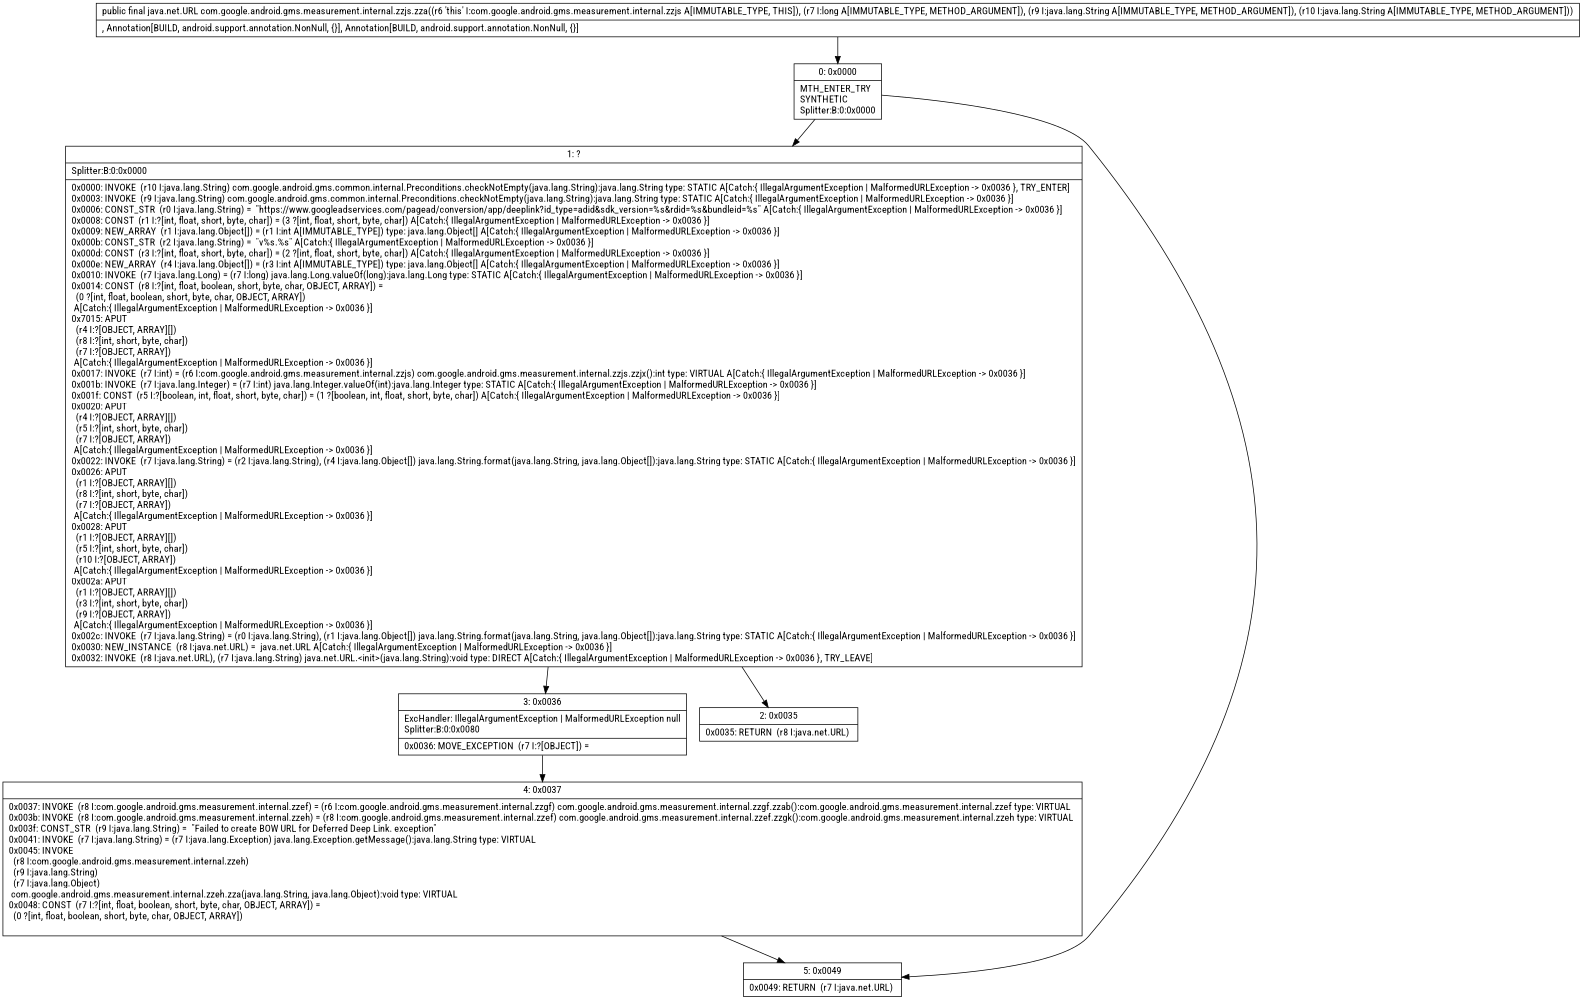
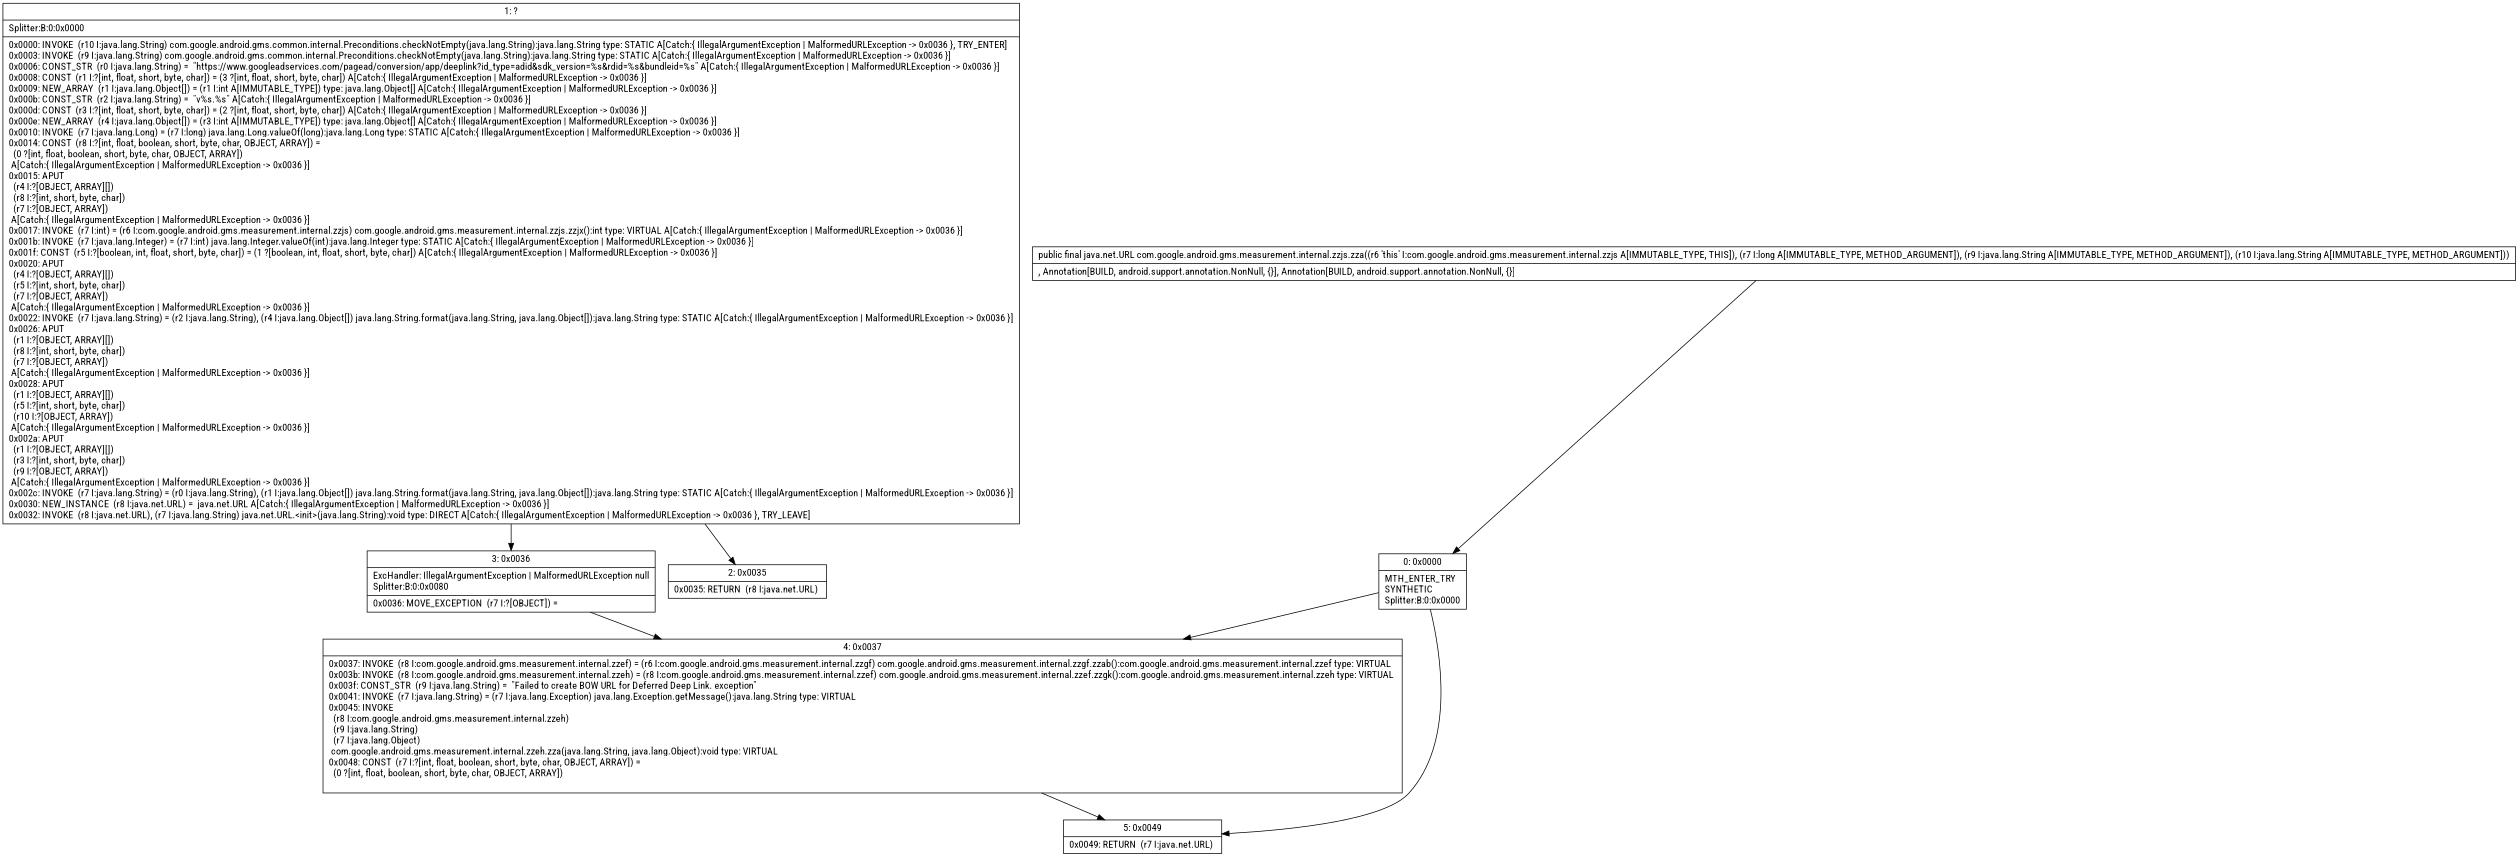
  digraph {
    fontname="Roboto Condensed"
    node [fontname="Roboto Condensed" shape=record]
    edge [fontname="Roboto Condensed"]
    n1 [label="{0\:\ 0x0000|MTH_ENTER_TRY\lSYNTHETIC\lSplitter:B:0:0x0000\l}"]
-   n2 [label="{1\:\ ?|Splitter:B:0:0x0000\l|0x0000: INVOKE  (r10 I:java.lang.String) com.google.android.gms.common.internal.Preconditions.checkNotEmpty(java.lang.String):java.lang.String type: STATIC A[Catch:\{ IllegalArgumentException \| MalformedURLException \-\> 0x0036 \}, TRY_ENTER]\l0x0003: INVOKE  (r9 I:java.lang.String) com.google.android.gms.common.internal.Preconditions.checkNotEmpty(java.lang.String):java.lang.String type: STATIC A[Catch:\{ IllegalArgumentException \| MalformedURLException \-\> 0x0036 \}]\l0x0006: CONST_STR  (r0 I:java.lang.String) =  \"https:\/\/www.googleadservices.com\/pagead\/conversion\/app\/deeplink?id_type=adid&sdk_version=%s&rdid=%s&bundleid=%s\" A[Catch:\{ IllegalArgumentException \| MalformedURLException \-\> 0x0036 \}]\l0x0008: CONST  (r1 I:?[int, float, short, byte, char]) = (3 ?[int, float, short, byte, char]) A[Catch:\{ IllegalArgumentException \| MalformedURLException \-\> 0x0036 \}]\l0x0009: NEW_ARRAY  (r1 I:java.lang.Object[]) = (r1 I:int A[IMMUTABLE_TYPE]) type: java.lang.Object[] A[Catch:\{ IllegalArgumentException \| MalformedURLException \-\> 0x0036 \}]\l0x000b: CONST_STR  (r2 I:java.lang.String) =  \"v%s.%s\" A[Catch:\{ IllegalArgumentException \| MalformedURLException \-\> 0x0036 \}]\l0x000d: CONST  (r3 I:?[int, float, short, byte, char]) = (2 ?[int, float, short, byte, char]) A[Catch:\{ IllegalArgumentException \| MalformedURLException \-\> 0x0036 \}]\l0x000e: NEW_ARRAY  (r4 I:java.lang.Object[]) = (r3 I:int A[IMMUTABLE_TYPE]) type: java.lang.Object[] A[Catch:\{ IllegalArgumentException \| MalformedURLException \-\> 0x0036 \}]\l0x0010: INVOKE  (r7 I:java.lang.Long) = (r7 I:long) java.lang.Long.valueOf(long):java.lang.Long type: STATIC A[Catch:\{ IllegalArgumentException \| MalformedURLException \-\> 0x0036 \}]\l0x0014: CONST  (r8 I:?[int, float, boolean, short, byte, char, OBJECT, ARRAY]) = \l  (0 ?[int, float, boolean, short, byte, char, OBJECT, ARRAY])\l A[Catch:\{ IllegalArgumentException \| MalformedURLException \-\> 0x0036 \}]\l0x7015: APUT  \l  (r4 I:?[OBJECT, ARRAY][])\l  (r8 I:?[int, short, byte, char])\l  (r7 I:?[OBJECT, ARRAY])\l A[Catch:\{ IllegalArgumentException \| MalformedURLException \-\> 0x0036 \}]\l0x0017: INVOKE  (r7 I:int) = (r6 I:com.google.android.gms.measurement.internal.zzjs) com.google.android.gms.measurement.internal.zzjs.zzjx():int type: VIRTUAL A[Catch:\{ IllegalArgumentException \| MalformedURLException \-\> 0x0036 \}]\l0x001b: INVOKE  (r7 I:java.lang.Integer) = (r7 I:int) java.lang.Integer.valueOf(int):java.lang.Integer type: STATIC A[Catch:\{ IllegalArgumentException \| MalformedURLException \-\> 0x0036 \}]\l0x001f: CONST  (r5 I:?[boolean, int, float, short, byte, char]) = (1 ?[boolean, int, float, short, byte, char]) A[Catch:\{ IllegalArgumentException \| MalformedURLException \-\> 0x0036 \}]\l0x0020: APUT  \l  (r4 I:?[OBJECT, ARRAY][])\l  (r5 I:?[int, short, byte, char])\l  (r7 I:?[OBJECT, ARRAY])\l A[Catch:\{ IllegalArgumentException \| MalformedURLException \-\> 0x0036 \}]\l0x0022: INVOKE  (r7 I:java.lang.String) = (r2 I:java.lang.String), (r4 I:java.lang.Object[]) java.lang.String.format(java.lang.String, java.lang.Object[]):java.lang.String type: STATIC A[Catch:\{ IllegalArgumentException \| MalformedURLException \-\> 0x0036 \}]\l0x0026: APUT  \l  (r1 I:?[OBJECT, ARRAY][])\l  (r8 I:?[int, short, byte, char])\l  (r7 I:?[OBJECT, ARRAY])\l A[Catch:\{ IllegalArgumentException \| MalformedURLException \-\> 0x0036 \}]\l0x0028: APUT  \l  (r1 I:?[OBJECT, ARRAY][])\l  (r5 I:?[int, short, byte, char])\l  (r10 I:?[OBJECT, ARRAY])\l A[Catch:\{ IllegalArgumentException \| MalformedURLException \-\> 0x0036 \}]\l0x002a: APUT  \l  (r1 I:?[OBJECT, ARRAY][])\l  (r3 I:?[int, short, byte, char])\l  (r9 I:?[OBJECT, ARRAY])\l A[Catch:\{ IllegalArgumentException \| MalformedURLException \-\> 0x0036 \}]\l0x002c: INVOKE  (r7 I:java.lang.String) = (r0 I:java.lang.String), (r1 I:java.lang.Object[]) java.lang.String.format(java.lang.String, java.lang.Object[]):java.lang.String type: STATIC A[Catch:\{ IllegalArgumentException \| MalformedURLException \-\> 0x0036 \}]\l0x0030: NEW_INSTANCE  (r8 I:java.net.URL) =  java.net.URL A[Catch:\{ IllegalArgumentException \| MalformedURLException \-\> 0x0036 \}]\l0x0032: INVOKE  (r8 I:java.net.URL), (r7 I:java.lang.String) java.net.URL.\<init\>(java.lang.String):void type: DIRECT A[Catch:\{ IllegalArgumentException \| MalformedURLException \-\> 0x0036 \}, TRY_LEAVE]\l}"]
+   n2 [label="{1\:\ ?|Splitter:B:0:0x0000\l|0x0000: INVOKE  (r10 I:java.lang.String) com.google.android.gms.common.internal.Preconditions.checkNotEmpty(java.lang.String):java.lang.String type: STATIC A[Catch:\{ IllegalArgumentException \| MalformedURLException \-\> 0x0036 \}, TRY_ENTER]\l0x0003: INVOKE  (r9 I:java.lang.String) com.google.android.gms.common.internal.Preconditions.checkNotEmpty(java.lang.String):java.lang.String type: STATIC A[Catch:\{ IllegalArgumentException \| MalformedURLException \-\> 0x0036 \}]\l0x0006: CONST_STR  (r0 I:java.lang.String) =  \"https:\/\/www.googleadservices.com\/pagead\/conversion\/app\/deeplink?id_type=adid&sdk_version=%s&rdid=%s&bundleid=%s\" A[Catch:\{ IllegalArgumentException \| MalformedURLException \-\> 0x0036 \}]\l0x0008: CONST  (r1 I:?[int, float, short, byte, char]) = (3 ?[int, float, short, byte, char]) A[Catch:\{ IllegalArgumentException \| MalformedURLException \-\> 0x0036 \}]\l0x0009: NEW_ARRAY  (r1 I:java.lang.Object[]) = (r1 I:int A[IMMUTABLE_TYPE]) type: java.lang.Object[] A[Catch:\{ IllegalArgumentException \| MalformedURLException \-\> 0x0036 \}]\l0x000b: CONST_STR  (r2 I:java.lang.String) =  \"v%s.%s\" A[Catch:\{ IllegalArgumentException \| MalformedURLException \-\> 0x0036 \}]\l0x000d: CONST  (r3 I:?[int, float, short, byte, char]) = (2 ?[int, float, short, byte, char]) A[Catch:\{ IllegalArgumentException \| MalformedURLException \-\> 0x0036 \}]\l0x000e: NEW_ARRAY  (r4 I:java.lang.Object[]) = (r3 I:int A[IMMUTABLE_TYPE]) type: java.lang.Object[] A[Catch:\{ IllegalArgumentException \| MalformedURLException \-\> 0x0036 \}]\l0x0010: INVOKE  (r7 I:java.lang.Long) = (r7 I:long) java.lang.Long.valueOf(long):java.lang.Long type: STATIC A[Catch:\{ IllegalArgumentException \| MalformedURLException \-\> 0x0036 \}]\l0x0014: CONST  (r8 I:?[int, float, boolean, short, byte, char, OBJECT, ARRAY]) = \l  (0 ?[int, float, boolean, short, byte, char, OBJECT, ARRAY])\l A[Catch:\{ IllegalArgumentException \| MalformedURLException \-\> 0x0036 \}]\l0x0015: APUT  \l  (r4 I:?[OBJECT, ARRAY][])\l  (r8 I:?[int, short, byte, char])\l  (r7 I:?[OBJECT, ARRAY])\l A[Catch:\{ IllegalArgumentException \| MalformedURLException \-\> 0x0036 \}]\l0x0017: INVOKE  (r7 I:int) = (r6 I:com.google.android.gms.measurement.internal.zzjs) com.google.android.gms.measurement.internal.zzjs.zzjx():int type: VIRTUAL A[Catch:\{ IllegalArgumentException \| MalformedURLException \-\> 0x0036 \}]\l0x001b: INVOKE  (r7 I:java.lang.Integer) = (r7 I:int) java.lang.Integer.valueOf(int):java.lang.Integer type: STATIC A[Catch:\{ IllegalArgumentException \| MalformedURLException \-\> 0x0036 \}]\l0x001f: CONST  (r5 I:?[boolean, int, float, short, byte, char]) = (1 ?[boolean, int, float, short, byte, char]) A[Catch:\{ IllegalArgumentException \| MalformedURLException \-\> 0x0036 \}]\l0x0020: APUT  \l  (r4 I:?[OBJECT, ARRAY][])\l  (r5 I:?[int, short, byte, char])\l  (r7 I:?[OBJECT, ARRAY])\l A[Catch:\{ IllegalArgumentException \| MalformedURLException \-\> 0x0036 \}]\l0x0022: INVOKE  (r7 I:java.lang.String) = (r2 I:java.lang.String), (r4 I:java.lang.Object[]) java.lang.String.format(java.lang.String, java.lang.Object[]):java.lang.String type: STATIC A[Catch:\{ IllegalArgumentException \| MalformedURLException \-\> 0x0036 \}]\l0x0026: APUT  \l  (r1 I:?[OBJECT, ARRAY][])\l  (r8 I:?[int, short, byte, char])\l  (r7 I:?[OBJECT, ARRAY])\l A[Catch:\{ IllegalArgumentException \| MalformedURLException \-\> 0x0036 \}]\l0x0028: APUT  \l  (r1 I:?[OBJECT, ARRAY][])\l  (r5 I:?[int, short, byte, char])\l  (r10 I:?[OBJECT, ARRAY])\l A[Catch:\{ IllegalArgumentException \| MalformedURLException \-\> 0x0036 \}]\l0x002a: APUT  \l  (r1 I:?[OBJECT, ARRAY][])\l  (r3 I:?[int, short, byte, char])\l  (r9 I:?[OBJECT, ARRAY])\l A[Catch:\{ IllegalArgumentException \| MalformedURLException \-\> 0x0036 \}]\l0x002c: INVOKE  (r7 I:java.lang.String) = (r0 I:java.lang.String), (r1 I:java.lang.Object[]) java.lang.String.format(java.lang.String, java.lang.Object[]):java.lang.String type: STATIC A[Catch:\{ IllegalArgumentException \| MalformedURLException \-\> 0x0036 \}]\l0x0030: NEW_INSTANCE  (r8 I:java.net.URL) =  java.net.URL A[Catch:\{ IllegalArgumentException \| MalformedURLException \-\> 0x0036 \}]\l0x0032: INVOKE  (r8 I:java.net.URL), (r7 I:java.lang.String) java.net.URL.\<init\>(java.lang.String):void type: DIRECT A[Catch:\{ IllegalArgumentException \| MalformedURLException \-\> 0x0036 \}, TRY_LEAVE]\l}"]
    n3 [label="{5\:\ 0x0049|0x0049: RETURN  (r7 I:java.net.URL) \l}"]
    n4 [label="{3\:\ 0x0036|ExcHandler: IllegalArgumentException \| MalformedURLException null\lSplitter:B:0:0x0080\l|0x0036: MOVE_EXCEPTION  (r7 I:?[OBJECT]) =  \l}"]
    n5 [label="{2\:\ 0x0035|0x0035: RETURN  (r8 I:java.net.URL) \l}"]
    n6 [label="{4\:\ 0x0037|0x0037: INVOKE  (r8 I:com.google.android.gms.measurement.internal.zzef) = (r6 I:com.google.android.gms.measurement.internal.zzgf) com.google.android.gms.measurement.internal.zzgf.zzab():com.google.android.gms.measurement.internal.zzef type: VIRTUAL \l0x003b: INVOKE  (r8 I:com.google.android.gms.measurement.internal.zzeh) = (r8 I:com.google.android.gms.measurement.internal.zzef) com.google.android.gms.measurement.internal.zzef.zzgk():com.google.android.gms.measurement.internal.zzeh type: VIRTUAL \l0x003f: CONST_STR  (r9 I:java.lang.String) =  \"Failed to create BOW URL for Deferred Deep Link. exception\" \l0x0041: INVOKE  (r7 I:java.lang.String) = (r7 I:java.lang.Exception) java.lang.Exception.getMessage():java.lang.String type: VIRTUAL \l0x0045: INVOKE  \l  (r8 I:com.google.android.gms.measurement.internal.zzeh)\l  (r9 I:java.lang.String)\l  (r7 I:java.lang.Object)\l com.google.android.gms.measurement.internal.zzeh.zza(java.lang.String, java.lang.Object):void type: VIRTUAL \l0x0048: CONST  (r7 I:?[int, float, boolean, short, byte, char, OBJECT, ARRAY]) = \l  (0 ?[int, float, boolean, short, byte, char, OBJECT, ARRAY])\l \l}"]
    n7 [label="{public final java.net.URL com.google.android.gms.measurement.internal.zzjs.zza((r6 'this' I:com.google.android.gms.measurement.internal.zzjs A[IMMUTABLE_TYPE, THIS]), (r7 I:long A[IMMUTABLE_TYPE, METHOD_ARGUMENT]), (r9 I:java.lang.String A[IMMUTABLE_TYPE, METHOD_ARGUMENT]), (r10 I:java.lang.String A[IMMUTABLE_TYPE, METHOD_ARGUMENT]))  | , Annotation[BUILD, android.support.annotation.NonNull, \{\}], Annotation[BUILD, android.support.annotation.NonNull, \{\}]\l}"]
-   n1 -> n2
+   n1 -> n6
    n1 -> n3
    n2 -> n4
    n2 -> n5
    n4 -> n6
    n6 -> n3
    n7 -> n1
  }
